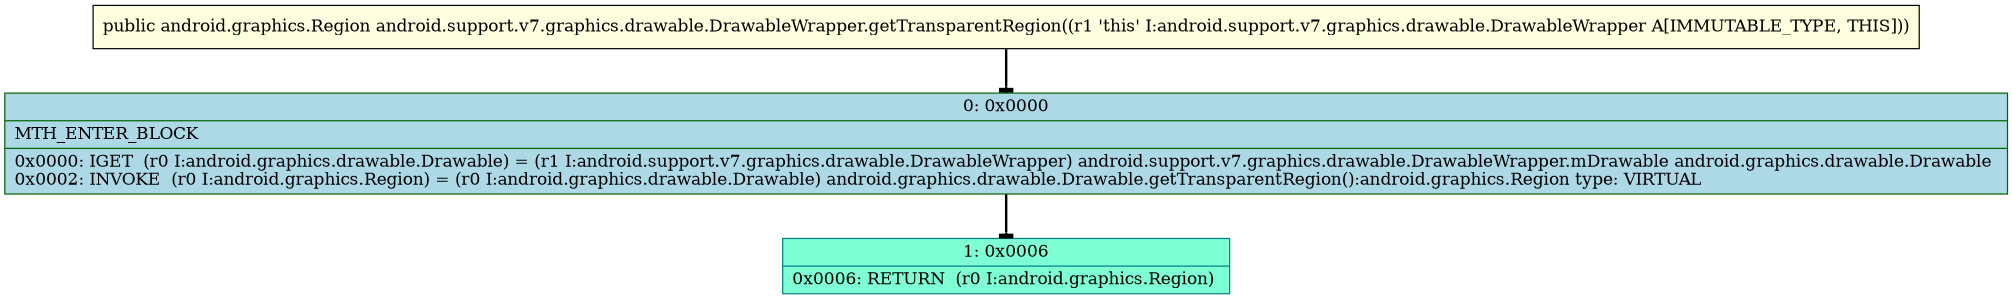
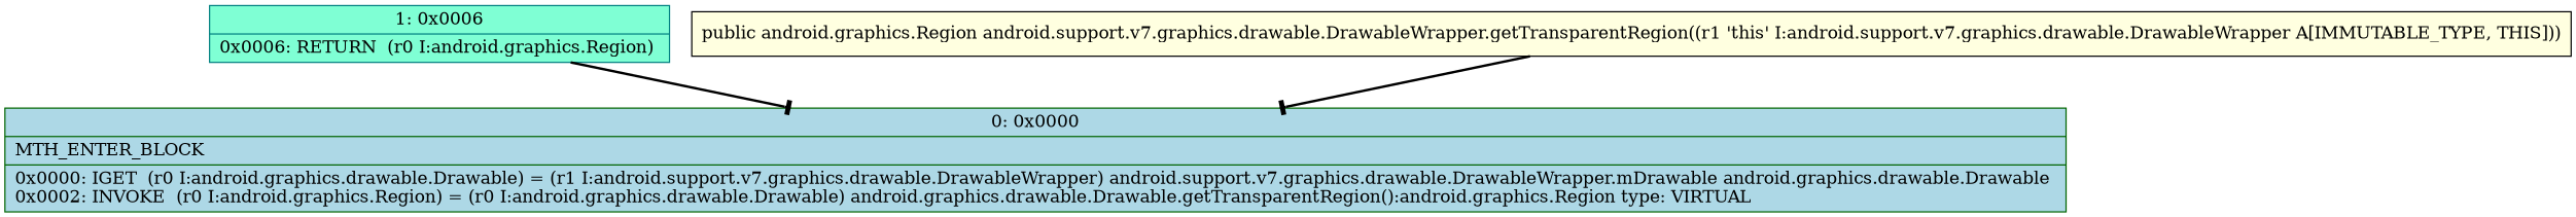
  digraph {
    node [shape=record style=filled]
    edge [style=bold arrowhead=tee]
    n1 [label="{0\:\ 0x0000|MTH_ENTER_BLOCK\l|0x0000: IGET  (r0 I:android.graphics.drawable.Drawable) = (r1 I:android.support.v7.graphics.drawable.DrawableWrapper) android.support.v7.graphics.drawable.DrawableWrapper.mDrawable android.graphics.drawable.Drawable \l0x0002: INVOKE  (r0 I:android.graphics.Region) = (r0 I:android.graphics.drawable.Drawable) android.graphics.drawable.Drawable.getTransparentRegion():android.graphics.Region type: VIRTUAL \l}" fillcolor=lightblue color=darkgreen]
    n2 [label="{1\:\ 0x0006|0x0006: RETURN  (r0 I:android.graphics.Region) \l}" fillcolor=aquamarine color=teal]
    n3 [label="{public android.graphics.Region android.support.v7.graphics.drawable.DrawableWrapper.getTransparentRegion((r1 'this' I:android.support.v7.graphics.drawable.DrawableWrapper A[IMMUTABLE_TYPE, THIS])) }" fillcolor=lightyellow color=black]
-   n1 -> n2
+   n2 -> n1
    n3 -> n1
  }
